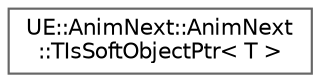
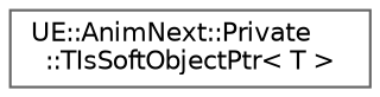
  digraph {
    rankdir=TB
-   n1 [color=grey40 fillcolor=white fontname=Helvetica fontsize=10 height=0.2 label="UE::AnimNext::AnimNext\l::TIsSoftObjectPtr\< T \>" shape=box style=filled width=0.4]
+   n1 [color=grey40 fillcolor=white fontname=Helvetica fontsize=10 height=0.2 label="UE::AnimNext::Private\l::TIsSoftObjectPtr\< T \>" shape=box style=filled width=0.4]
  }
